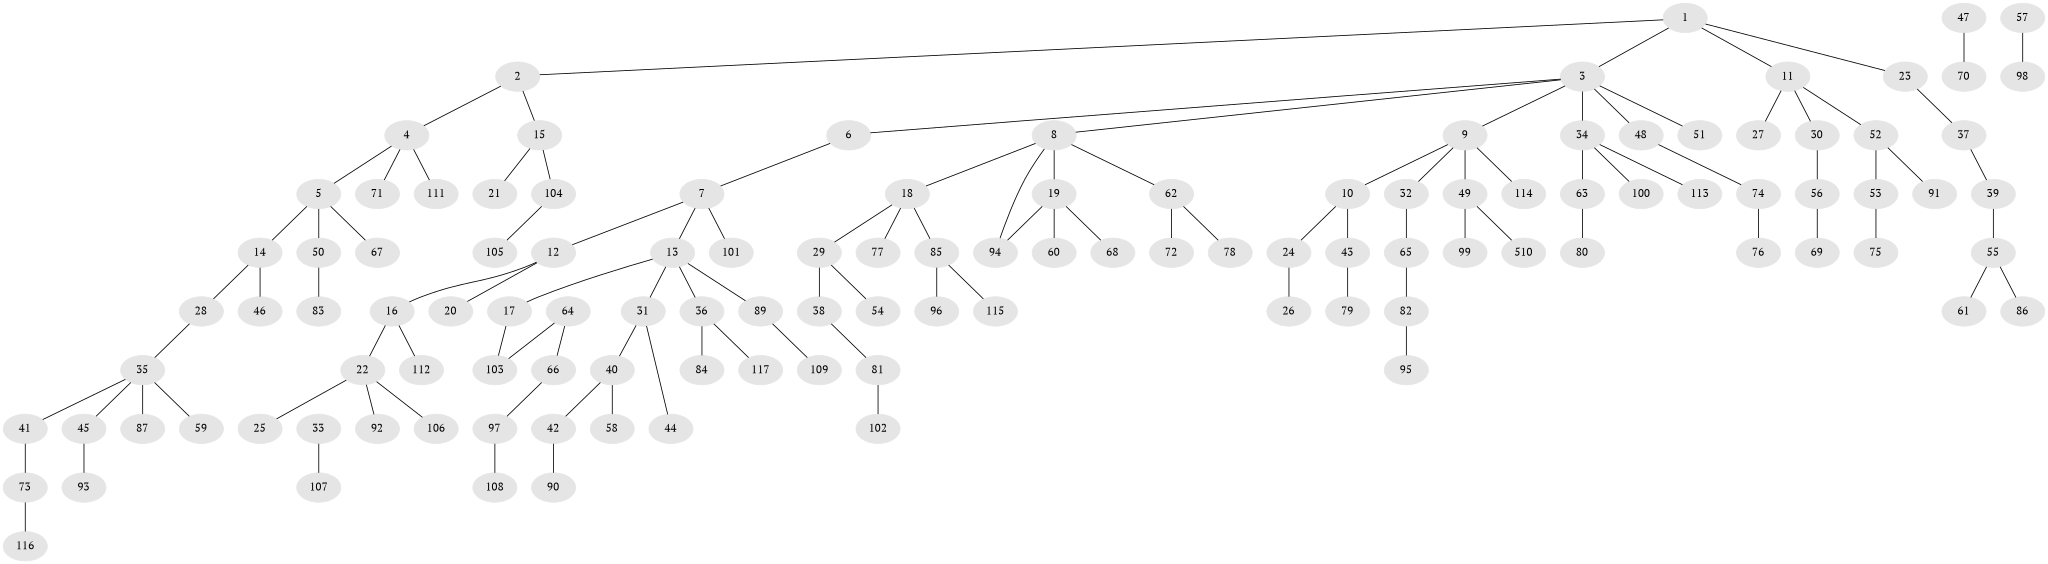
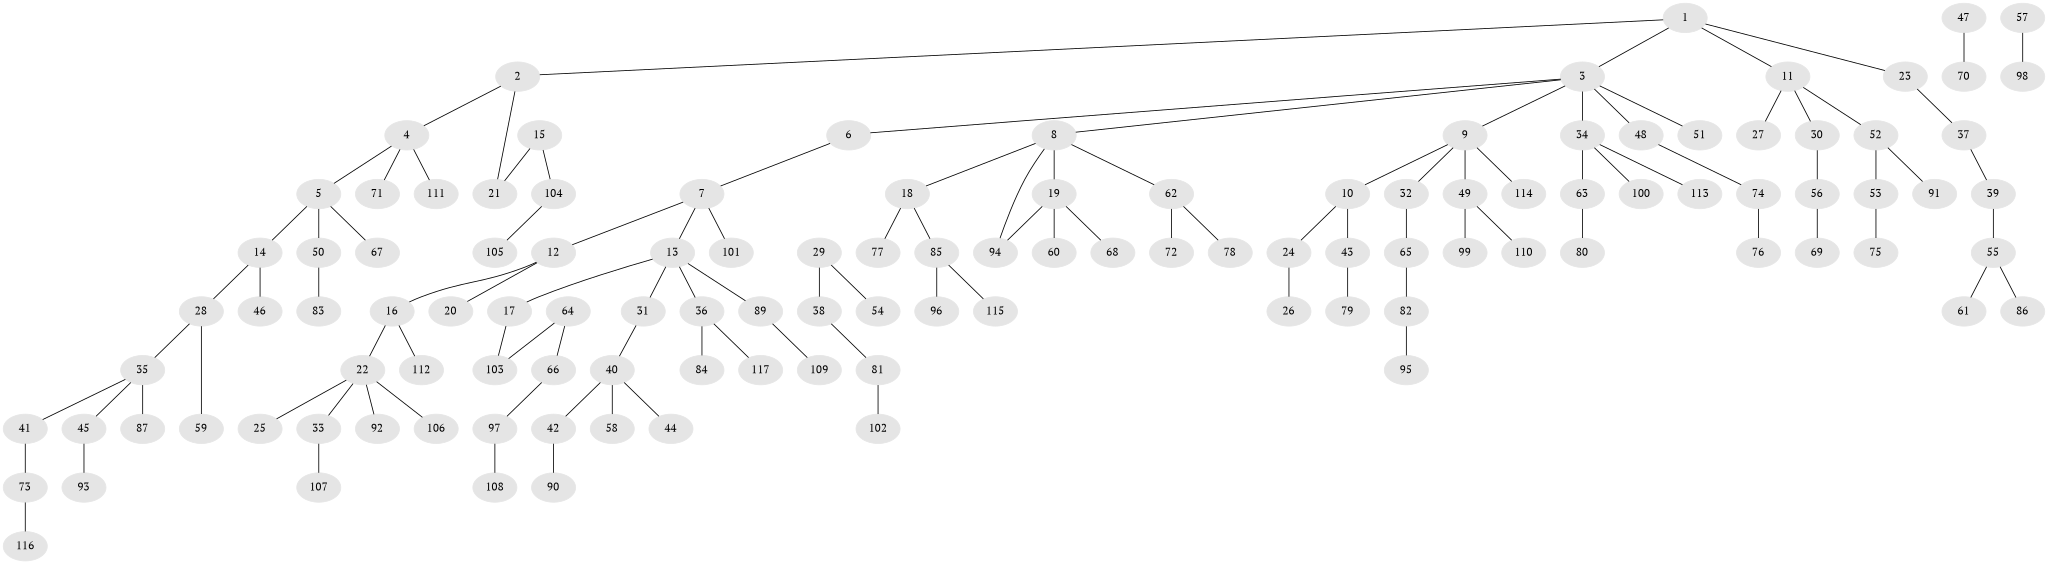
  graph {
    fontname="PT Serif"
    node [color=gray90 fontname="PT Serif" style=filled]
    edge [fontname="PT Serif"]
    1
    2
    3
    11
    23
    4
    15
    6
    8
    9
    34
    48
    51
    27
    30
    52
    37
    5
    71
    111
    21
    104
    7
    18
    19
    62
    94
    10
    32
    49
    114
    63
    100
    113
    74
    14
    50
    67
    28
    46
    83
    12
    13
    101
    16
    20
    17
    31
    36
    89
    29
    77
    85
    60
    68
    47
    70
    72
    78
    24
    43
    65
    99
-   110 [label=510]
+   110
    26
    79
    56
    53
    91
    22
    112
    103
    40
    84
    117
    109
    35
    105
    25
    33
    92
    106
    64
    66
    38
    54
    96
    115
    107
    39
    41
    45
    59
    87
    81
    69
    42
    44
    58
    82
    80
    73
    93
    55
    102
    61
    86
    90
    116
    57
    98
    76
    75
    97
    95
    108
    1 -- 2
    1 -- 3
    1 -- 11
    1 -- 23
    2 -- 4
-   2 -- 15
+   2 -- 21
    3 -- 6
    3 -- 8
    3 -- 9
    3 -- 34
    3 -- 48
    3 -- 51
    11 -- 27
    11 -- 30
    11 -- 52
    23 -- 37
    4 -- 5
    4 -- 71
    4 -- 111
    15 -- 21
    15 -- 104
    6 -- 7
    8 -- 18
    8 -- 19
    8 -- 62
    8 -- 94
    9 -- 10
    9 -- 32
    9 -- 49
    9 -- 114
    34 -- 63
    34 -- 100
    34 -- 113
    48 -- 74
    30 -- 56
    52 -- 53
    52 -- 91
    37 -- 39
    5 -- 14
    5 -- 50
    5 -- 67
    104 -- 105
    7 -- 12
    7 -- 13
    7 -- 101
-   18 -- 29
    18 -- 77
    18 -- 85
    19 -- 94
    19 -- 60
    19 -- 68
    62 -- 72
    62 -- 78
    10 -- 24
    10 -- 43
    32 -- 65
    49 -- 99
    49 -- 110
    63 -- 80
    74 -- 76
    14 -- 28
    14 -- 46
    50 -- 83
    28 -- 35
    12 -- 16
    12 -- 20
    13 -- 17
    13 -- 31
    13 -- 36
    13 -- 89
    16 -- 22
    16 -- 112
    17 -- 103
    31 -- 40
    36 -- 84
    36 -- 117
    89 -- 109
    29 -- 38
    29 -- 54
    85 -- 96
    85 -- 115
    47 -- 70
    24 -- 26
    43 -- 79
    65 -- 82
    56 -- 69
    53 -- 75
    22 -- 25
+   22 -- 33
    22 -- 92
    22 -- 106
    40 -- 42
-   31 -- 44
+   40 -- 44
    40 -- 58
    35 -- 41
    35 -- 45
-   35 -- 59
+   28 -- 59
    35 -- 87
    33 -- 107
    64 -- 103
    64 -- 66
    66 -- 97
    38 -- 81
    39 -- 55
    41 -- 73
    45 -- 93
    81 -- 102
    42 -- 90
    82 -- 95
    73 -- 116
    55 -- 61
    55 -- 86
    57 -- 98
    97 -- 108
  }
